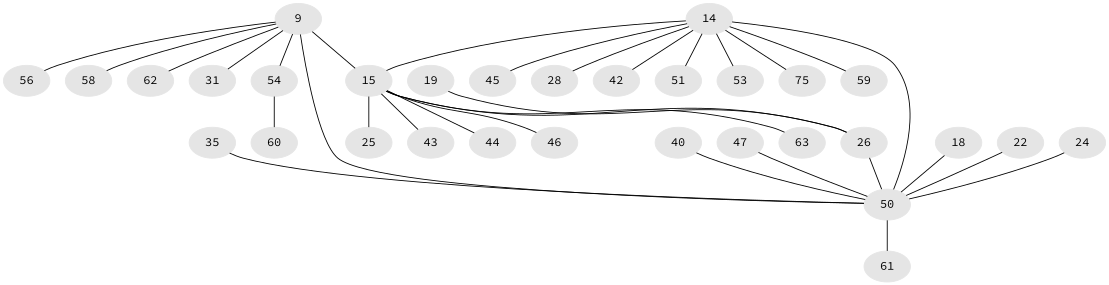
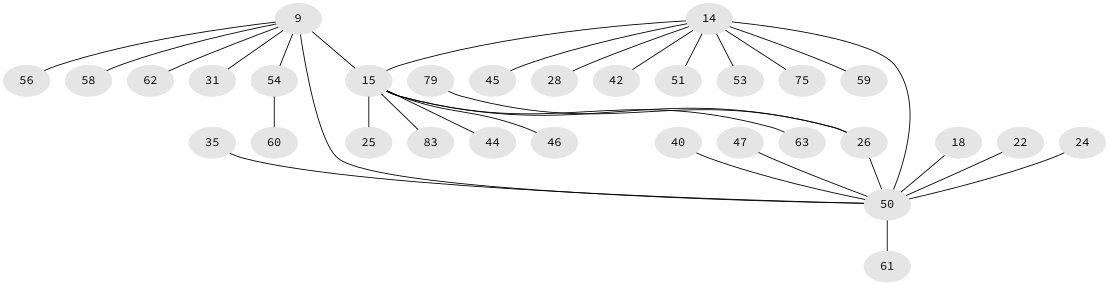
  graph {
    fontname="Source Code Pro"
    node [color=gray90 fontname="Source Code Pro" style=filled]
    edge [fontname="Source Code Pro"]
    9 [super="+6"]
    15 [super="+13+8"]
    31 [super="+29"]
    50 [super="+30+17+2"]
    54 [super="+52"]
    56 [super="+36+37+39"]
    58 [super="+57"]
    62 [super="+34"]
    25
    26 [super="+3"]
-   43 [super="+20+21"]
+   43 [super="+20+21" label=83]
    44
    46
    63 [super="+48"]
    45 [super="+27"]
    61 [super="+32"]
    60
    14 [super="+12"]
    28
    42
    51
    53 [super="+41"]
    n23 [label=75]
    59
    18
-   19
+   19 [label=79]
    22
    24
    35
    40
    47
    9 -- 15 [weight=3]
    9 -- 31
    9 -- 50 [weight=2]
    9 -- 54
    9 -- 56
    9 -- 58
    9 -- 62
    15 -- 25
    15 -- 26
    15 -- 43
    15 -- 44
    15 -- 46
    15 -- 63
    50 -- 61
    54 -- 60
    26 -- 50 [weight=2]
    14 -- 15 [weight=3]
    14 -- 50 [weight=4]
    14 -- 45
    14 -- 28
    14 -- 42
    14 -- 51
    14 -- 53
    14 -- n23
    14 -- 59
    18 -- 50
    19 -- 26
    22 -- 50
    24 -- 50
    35 -- 50
    40 -- 50
    47 -- 50
  }
